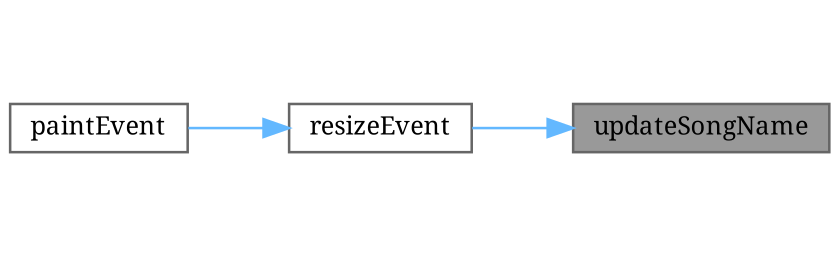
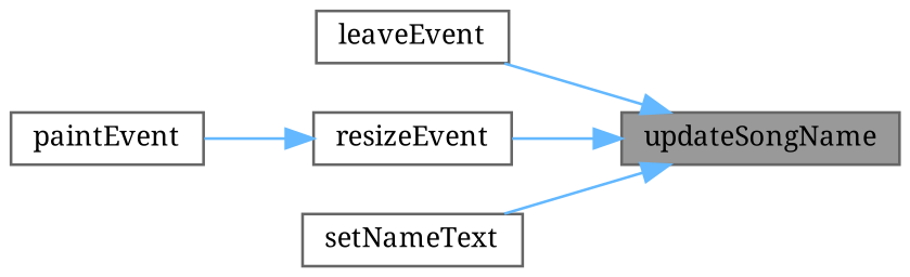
  digraph {
    fontname="Noto Serif"
    rankdir=RL
    node [color=grey40 fillcolor=white fontname="Noto Serif" fontsize=10 shape=box style=filled]
    edge [color=steelblue1 dir=back fontname="Noto Serif" fontsize=10 labelfontname=Helvetica labelfontsize=10 style=solid]
    n1 [color=gray40 fillcolor=grey60 fontcolor=black height=0.2 label=updateSongName width=0.4]
+   n2 [height=0.2 label=leaveEvent width=0.4]
    n3 [height=0.2 label=resizeEvent width=0.4]
+   n4 [height=0.2 label=setNameText width=0.4]
    n5 [height=0.2 label=paintEvent width=0.4]
+   n1 -> n2
    n1 -> n3
+   n1 -> n4
    n3 -> n5
  }
